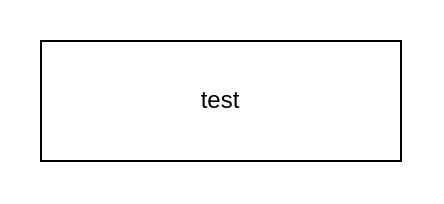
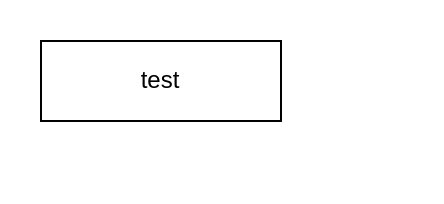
  <mxCell id="0" />
  <mxCell id="1" parent="0" />
- <mxCell id="2" value="test" style="rounded=0;whiteSpace=wrap;html=1;" vertex="1" parent="1"><mxGeometry x="20" y="20" width="180" height="60" as="geometry" /></mxCell>
+ <mxCell id="2" value="test" style="rounded=0;whiteSpace=wrap;html=1;" vertex="1" parent="1"><mxGeometry x="20" y="20" width="120" height="40" as="geometry" /></mxCell>
